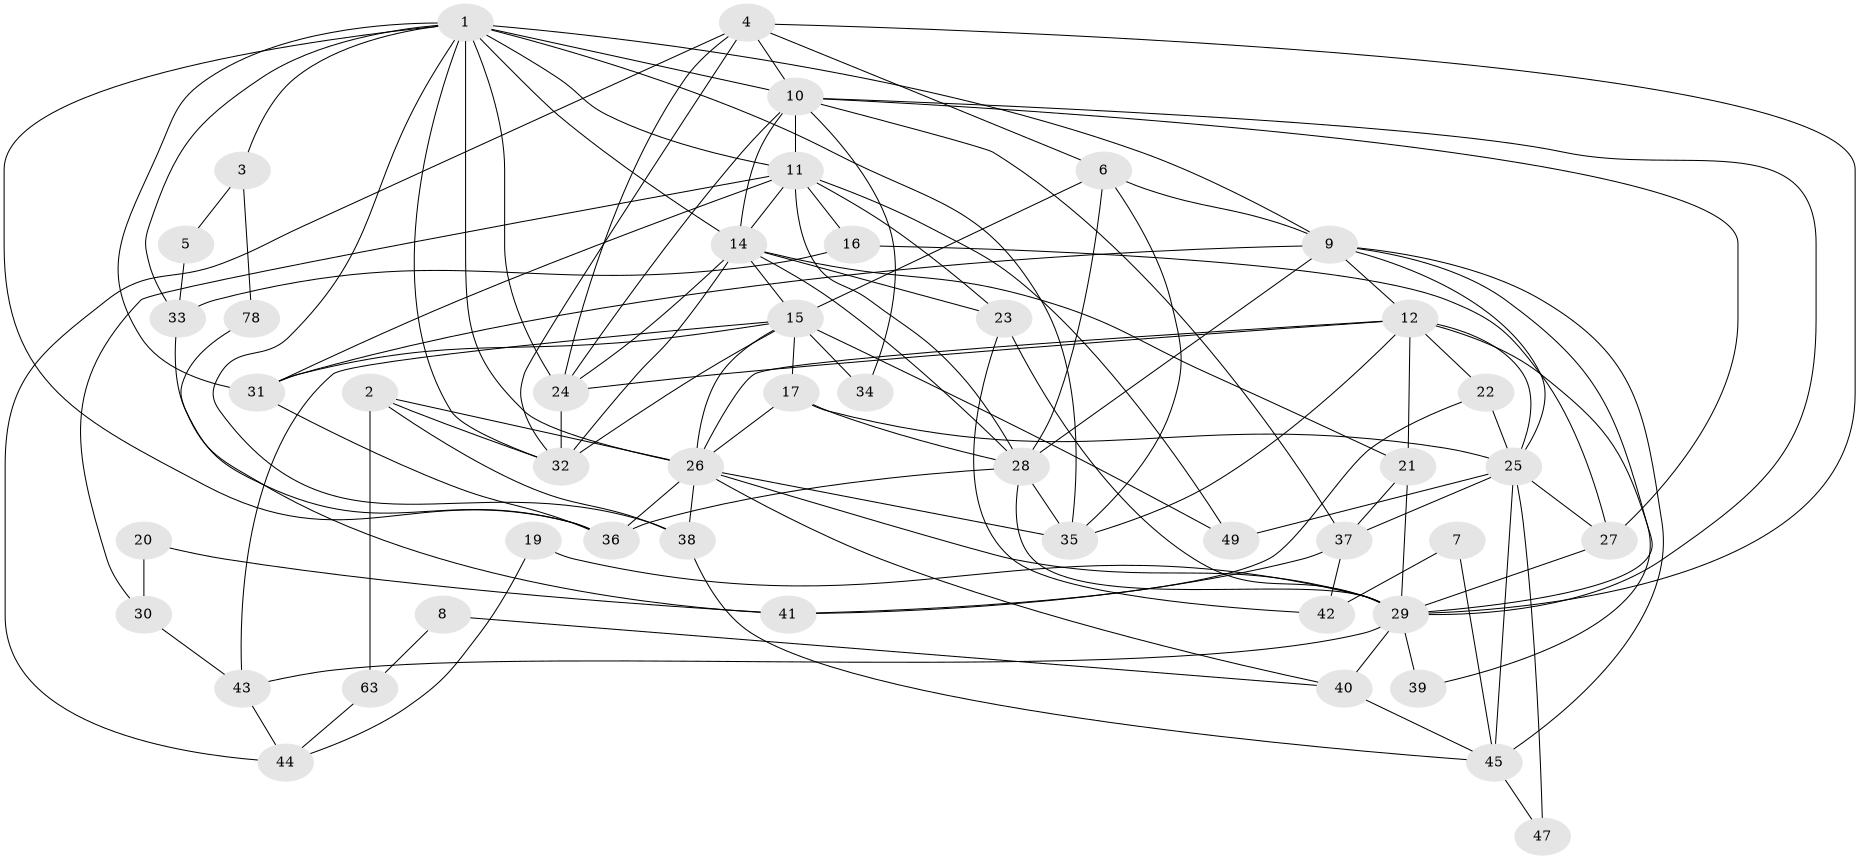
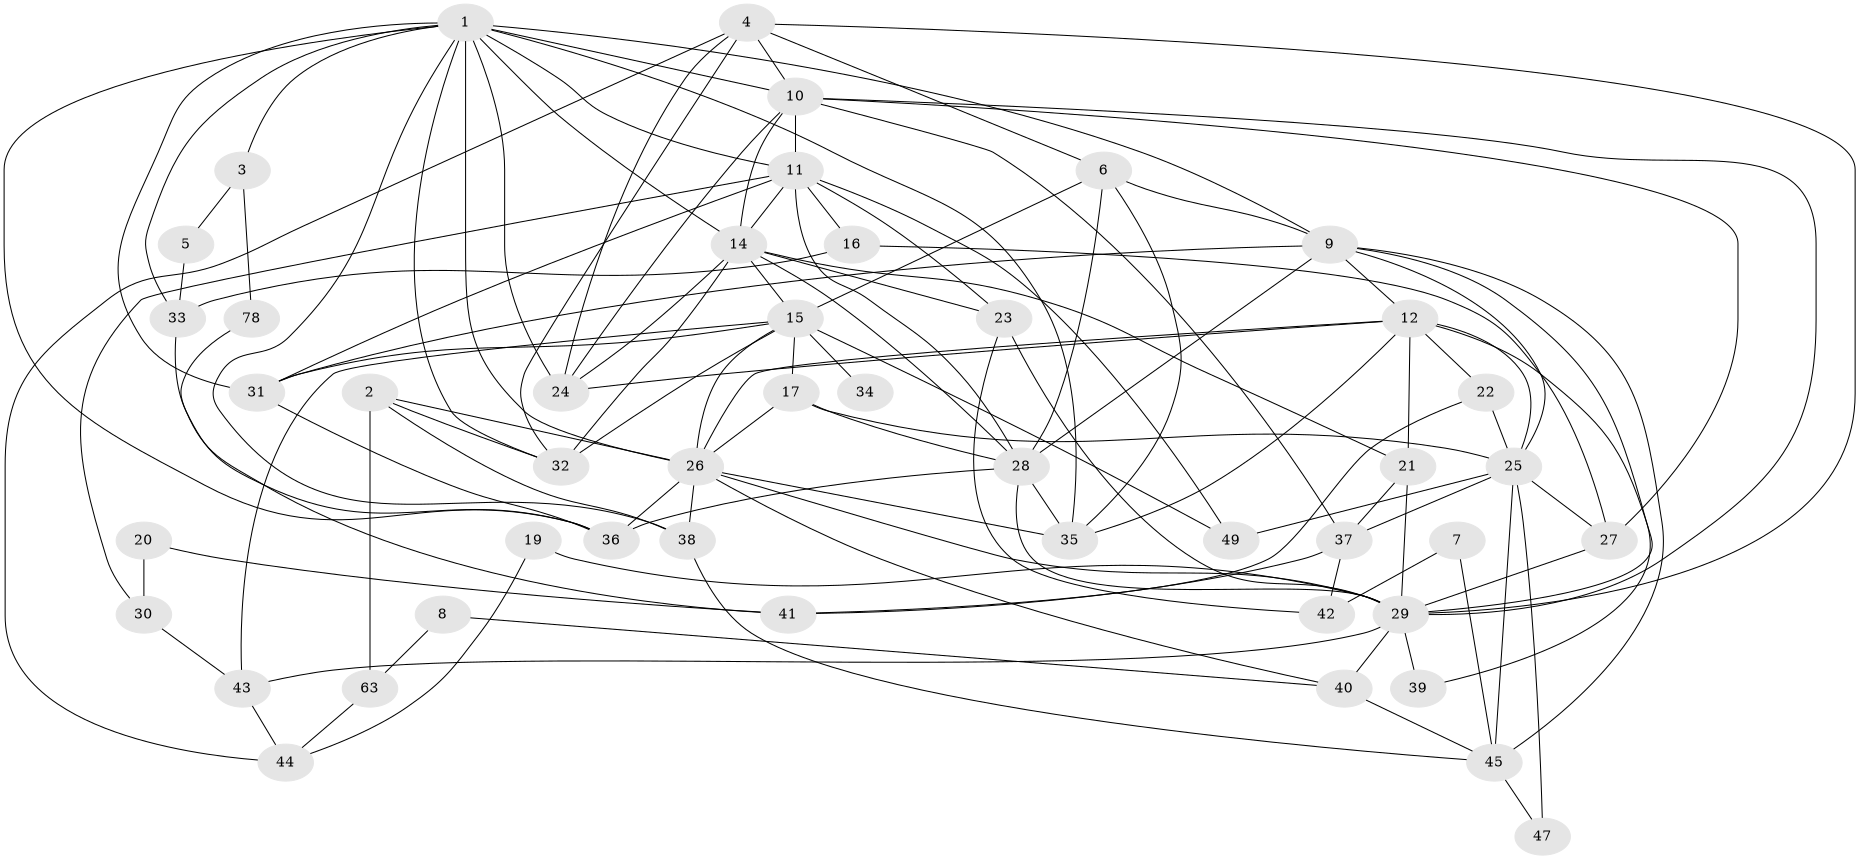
  graph {
    node [color=gray90 style=filled]
    edge [weight=1.0]
    1
    3
    9
    10
    11
    14
    24
    26
    31
    32
    33
    35
    36
    38
    5
    n16 [label=78]
    29
    28
    45
    12
    25
    27
    34
    37
    16
    23
    30
    n28 [label=49]
    15
    21
    40
    2
    n33 [label=63]
    44
    41
    4
    6
    39
    43
    17
    7
    42
    47
    8
    22
    19
    20
    1 -- 3
    1 -- 9
    1 -- 10
    1 -- 11
    1 -- 14
    1 -- 24
    1 -- 26 [weight=2.0]
    1 -- 31
    1 -- 32
    1 -- 33
    1 -- 35
    1 -- 36
    1 -- 38
    3 -- 5
    3 -- n16
    9 -- 31 [weight=2.0]
    9 -- 29
    9 -- 28
    9 -- 45
    9 -- 12
    9 -- 25
    10 -- 11
    10 -- 14
    10 -- 24
    10 -- 29
    10 -- 27
-   10 -- 34
    10 -- 37
    11 -- 14
    11 -- 31 [weight=2.0]
    11 -- 28
    11 -- 16
    11 -- 23
    11 -- 30
    11 -- n28 [weight=2.0]
    14 -- 24
    14 -- 32
    14 -- 28
    14 -- 23
    14 -- 15 [weight=3.0]
    14 -- 21
-   24 -- 32
    26 -- 35
    26 -- 36
    26 -- 38
    26 -- 29
    26 -- 40
    31 -- 36
    33 -- 36
    38 -- 45
    5 -- 33
    n16 -- 41
    29 -- 40 [weight=2.0]
    29 -- 39
    29 -- 43
    28 -- 35
    28 -- 36 [weight=2.0]
    28 -- 29
    45 -- 47
    12 -- 24
    12 -- 26
    12 -- 35
    12 -- 25
    12 -- 21
    12 -- 39
    12 -- 22
    25 -- 45
    25 -- 27
    25 -- 37
    25 -- n28
    25 -- 47
    27 -- 29
    37 -- 41
    37 -- 42
    16 -- 33
    16 -- 27
    23 -- 29
    23 -- 42
    30 -- 43
    15 -- 26
    15 -- 31
    15 -- 32 [weight=2.0]
    15 -- 34
    15 -- n28
    15 -- 43
    15 -- 17
    21 -- 29 [weight=2.0]
    21 -- 37
    40 -- 45
    2 -- 26
    2 -- 32
    2 -- 38
    2 -- n33
    n33 -- 44
    4 -- 10
    4 -- 24
    4 -- 32
    4 -- 29
    4 -- 44
    4 -- 6
    6 -- 9
    6 -- 35
    6 -- 28 [weight=4.0]
    6 -- 15
    43 -- 44
    17 -- 26
    17 -- 28 [weight=2.0]
    17 -- 25
    7 -- 45
    7 -- 42
    8 -- 40
    8 -- n33
    22 -- 25
    22 -- 41
    19 -- 29
    19 -- 44
    20 -- 30
    20 -- 41
  }
